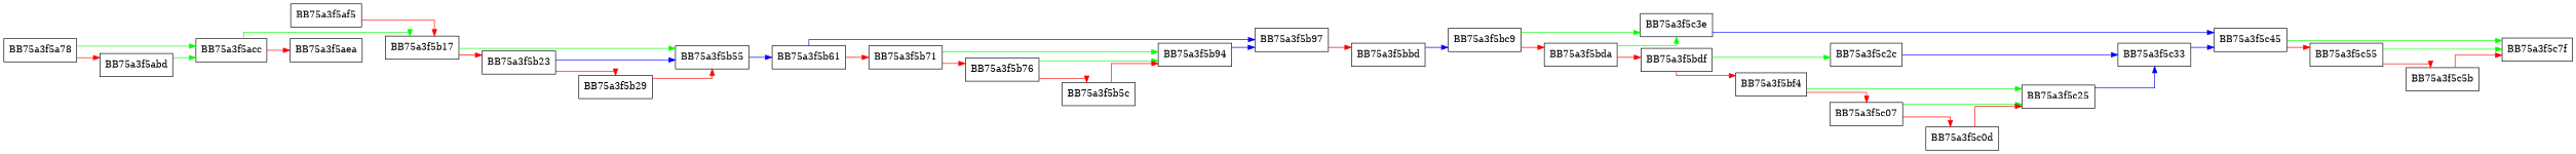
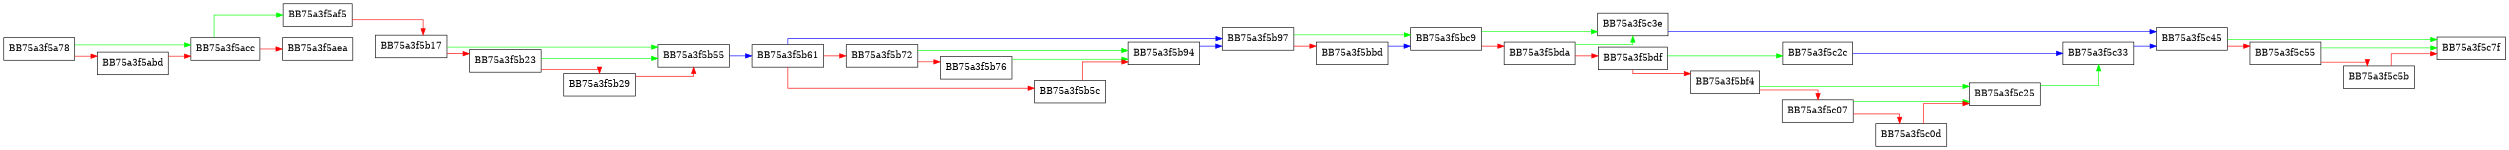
  digraph {
    rankdir=LR
    splines=ortho
    node [shape=box]
    edge [color=red]
    BB75a3f5a78
    BB75a3f5acc
    BB75a3f5abd
    BB75a3f5af5
    BB75a3f5aea
    BB75a3f5b17
    BB75a3f5b55
    BB75a3f5b23
    BB75a3f5b61
    BB75a3f5b97
-   BB75a3f5b71
+   BB75a3f5b71 [label=BB75a3f5b72]
    BB75a3f5b29
    BB75a3f5bc9
    BB75a3f5bbd
    BB75a3f5b94
    BB75a3f5b76
    BB75a3f5c3e
    BB75a3f5bda
    n19 [label=BB75a3f5b5c]
    BB75a3f5c45
    BB75a3f5bdf
    BB75a3f5c7f
    BB75a3f5c55
    BB75a3f5c2c
    BB75a3f5bf4
    BB75a3f5c33
    BB75a3f5c25
    BB75a3f5c07
    BB75a3f5c0d
    BB75a3f5c5b
    BB75a3f5a78 -> BB75a3f5acc [color=green]
    BB75a3f5a78 -> BB75a3f5abd
-   BB75a3f5acc -> BB75a3f5b17 [color=green]
+   BB75a3f5acc -> BB75a3f5af5 [color=green]
    BB75a3f5acc -> BB75a3f5aea
-   BB75a3f5abd -> BB75a3f5acc [color=green]
+   BB75a3f5abd -> BB75a3f5acc
    BB75a3f5af5 -> BB75a3f5b17
    BB75a3f5b17 -> BB75a3f5b55 [color=green]
    BB75a3f5b17 -> BB75a3f5b23
    BB75a3f5b55 -> BB75a3f5b61 [color=blue]
-   BB75a3f5b23 -> BB75a3f5b55 [color=blue]
+   BB75a3f5b23 -> BB75a3f5b55 [color=green]
    BB75a3f5b23 -> BB75a3f5b29
    BB75a3f5b61 -> BB75a3f5b97 [color=blue]
    BB75a3f5b61 -> BB75a3f5b71
+   BB75a3f5b97 -> BB75a3f5bc9 [color=green]
    BB75a3f5b97 -> BB75a3f5bbd
    BB75a3f5b71 -> BB75a3f5b94 [color=green]
    BB75a3f5b71 -> BB75a3f5b76
    BB75a3f5b29 -> BB75a3f5b55
    BB75a3f5bc9 -> BB75a3f5c3e [color=green]
    BB75a3f5bc9 -> BB75a3f5bda
    BB75a3f5bbd -> BB75a3f5bc9 [color=blue]
    BB75a3f5b94 -> BB75a3f5b97 [color=blue]
    BB75a3f5b76 -> BB75a3f5b94 [color=green]
-   BB75a3f5b76 -> n19
+   BB75a3f5b61 -> n19
    BB75a3f5c3e -> BB75a3f5c45 [color=blue]
    BB75a3f5bda -> BB75a3f5c3e [color=green]
    BB75a3f5bda -> BB75a3f5bdf
    n19 -> BB75a3f5b94
    BB75a3f5c45 -> BB75a3f5c7f [color=green]
    BB75a3f5c45 -> BB75a3f5c55
    BB75a3f5bdf -> BB75a3f5c2c [color=green]
    BB75a3f5bdf -> BB75a3f5bf4
    BB75a3f5c55 -> BB75a3f5c7f [color=green]
    BB75a3f5c55 -> BB75a3f5c5b
    BB75a3f5c2c -> BB75a3f5c33 [color=blue]
    BB75a3f5bf4 -> BB75a3f5c25 [color=green]
    BB75a3f5bf4 -> BB75a3f5c07
    BB75a3f5c33 -> BB75a3f5c45 [color=blue]
-   BB75a3f5c25 -> BB75a3f5c33 [color=blue]
+   BB75a3f5c25 -> BB75a3f5c33 [color=green]
    BB75a3f5c07 -> BB75a3f5c25 [color=green]
    BB75a3f5c07 -> BB75a3f5c0d
    BB75a3f5c0d -> BB75a3f5c25
    BB75a3f5c5b -> BB75a3f5c7f
  }
